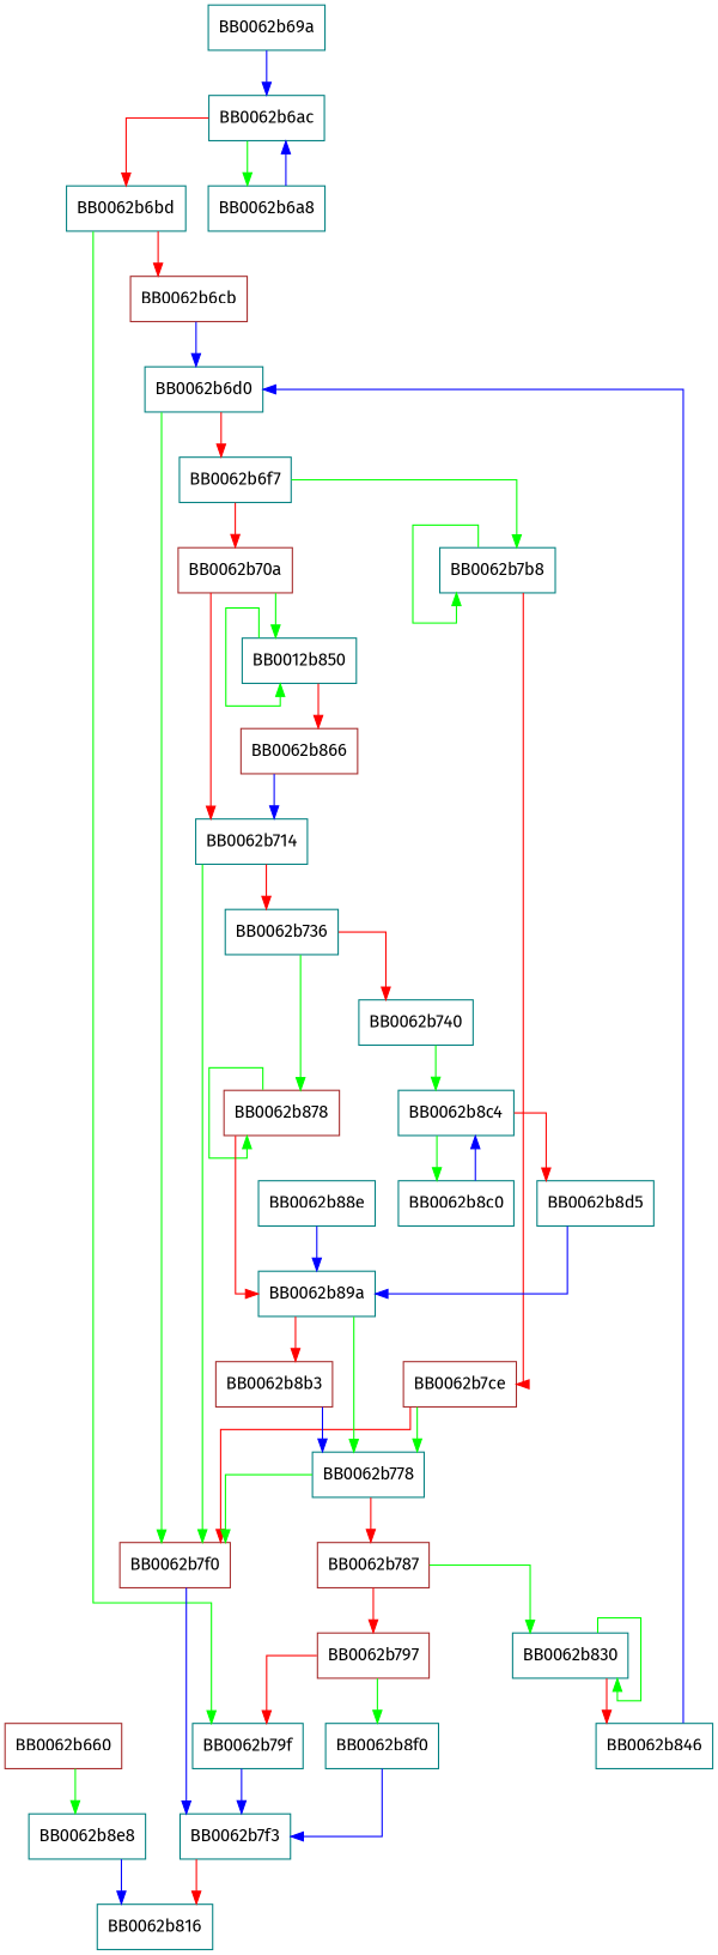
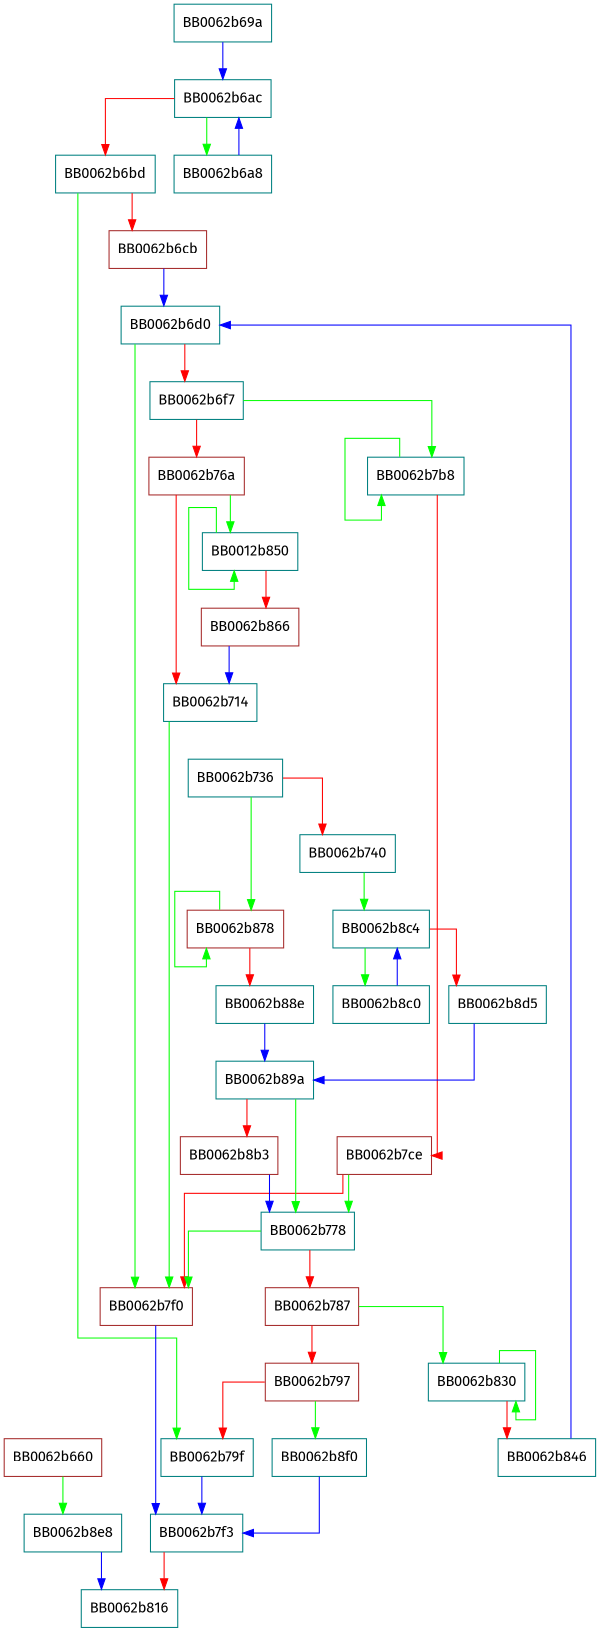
  digraph {
    fontname="Fira Sans"
    splines=ortho
    node [color=teal fontname="Fira Sans" shape=box]
    edge [color=green fontname="Fira Sans"]
    BB0062b660 [color=brown]
    BB0062b8e8
    BB0062b816
    BB0062b69a
    BB0062b6ac
    BB0062b6a8
    BB0062b6bd
    BB0062b79f
    BB0062b6cb [color=brown]
    BB0062b7f3
    BB0062b6d0
    BB0062b7f0 [color=brown]
    n13 [label=BB0062b6f7]
    BB0062b7b8
-   BB0062b70a [color=brown]
+   BB0062b70a [color=brown label=BB0062b76a]
    BB0062b7ce [color=brown]
    n17 [label=BB0012b850]
    BB0062b714
    BB0062b778
    BB0062b866 [color=brown]
    BB0062b736
    BB0062b878 [color=brown]
    n23 [label=BB0062b740]
    BB0062b88e
    BB0062b8c4
    BB0062b89a
    BB0062b8c0
    BB0062b8d5
    BB0062b787 [color=brown]
    BB0062b830
    BB0062b797 [color=brown]
    BB0062b846
    BB0062b8f0
    BB0062b8b3 [color=brown]
    BB0062b660 -> BB0062b8e8
    BB0062b8e8 -> BB0062b816 [color=blue]
    BB0062b69a -> BB0062b6ac [color=blue]
    BB0062b6ac -> BB0062b6a8
    BB0062b6ac -> BB0062b6bd [color=red]
    BB0062b6a8 -> BB0062b6ac [color=blue]
    BB0062b6bd -> BB0062b79f
    BB0062b6bd -> BB0062b6cb [color=red]
    BB0062b79f -> BB0062b7f3 [color=blue]
    BB0062b6cb -> BB0062b6d0 [color=blue]
    BB0062b7f3 -> BB0062b816 [color=red]
    BB0062b6d0 -> BB0062b7f0
    BB0062b6d0 -> n13 [color=red]
    BB0062b7f0 -> BB0062b7f3 [color=blue]
    n13 -> BB0062b7b8
    n13 -> BB0062b70a [color=red]
    BB0062b7b8 -> BB0062b7b8
    BB0062b7b8 -> BB0062b7ce [color=red]
    BB0062b70a -> n17
    BB0062b70a -> BB0062b714 [color=red]
    BB0062b7ce -> BB0062b7f0 [color=red]
    BB0062b7ce -> BB0062b778
    n17 -> n17
    n17 -> BB0062b866 [color=red]
    BB0062b714 -> BB0062b7f0
-   BB0062b714 -> BB0062b736 [color=red]
    BB0062b778 -> BB0062b7f0
    BB0062b778 -> BB0062b787 [color=red]
    BB0062b866 -> BB0062b714 [color=blue]
    BB0062b736 -> BB0062b878
    BB0062b736 -> n23 [color=red]
    BB0062b878 -> BB0062b878
-   BB0062b878 -> BB0062b89a [color=red]
+   BB0062b878 -> BB0062b88e [color=red]
    n23 -> BB0062b8c4
    BB0062b88e -> BB0062b89a [color=blue]
    BB0062b8c4 -> BB0062b8c0
    BB0062b8c4 -> BB0062b8d5 [color=red]
    BB0062b89a -> BB0062b778
    BB0062b89a -> BB0062b8b3 [color=red]
    BB0062b8c0 -> BB0062b8c4 [color=blue]
    BB0062b8d5 -> BB0062b89a [color=blue]
    BB0062b787 -> BB0062b830
    BB0062b787 -> BB0062b797 [color=red]
    BB0062b830 -> BB0062b830
    BB0062b830 -> BB0062b846 [color=red]
    BB0062b797 -> BB0062b79f [color=red]
    BB0062b797 -> BB0062b8f0
    BB0062b846 -> BB0062b6d0 [color=blue]
    BB0062b8f0 -> BB0062b7f3 [color=blue]
    BB0062b8b3 -> BB0062b778 [color=blue]
  }
